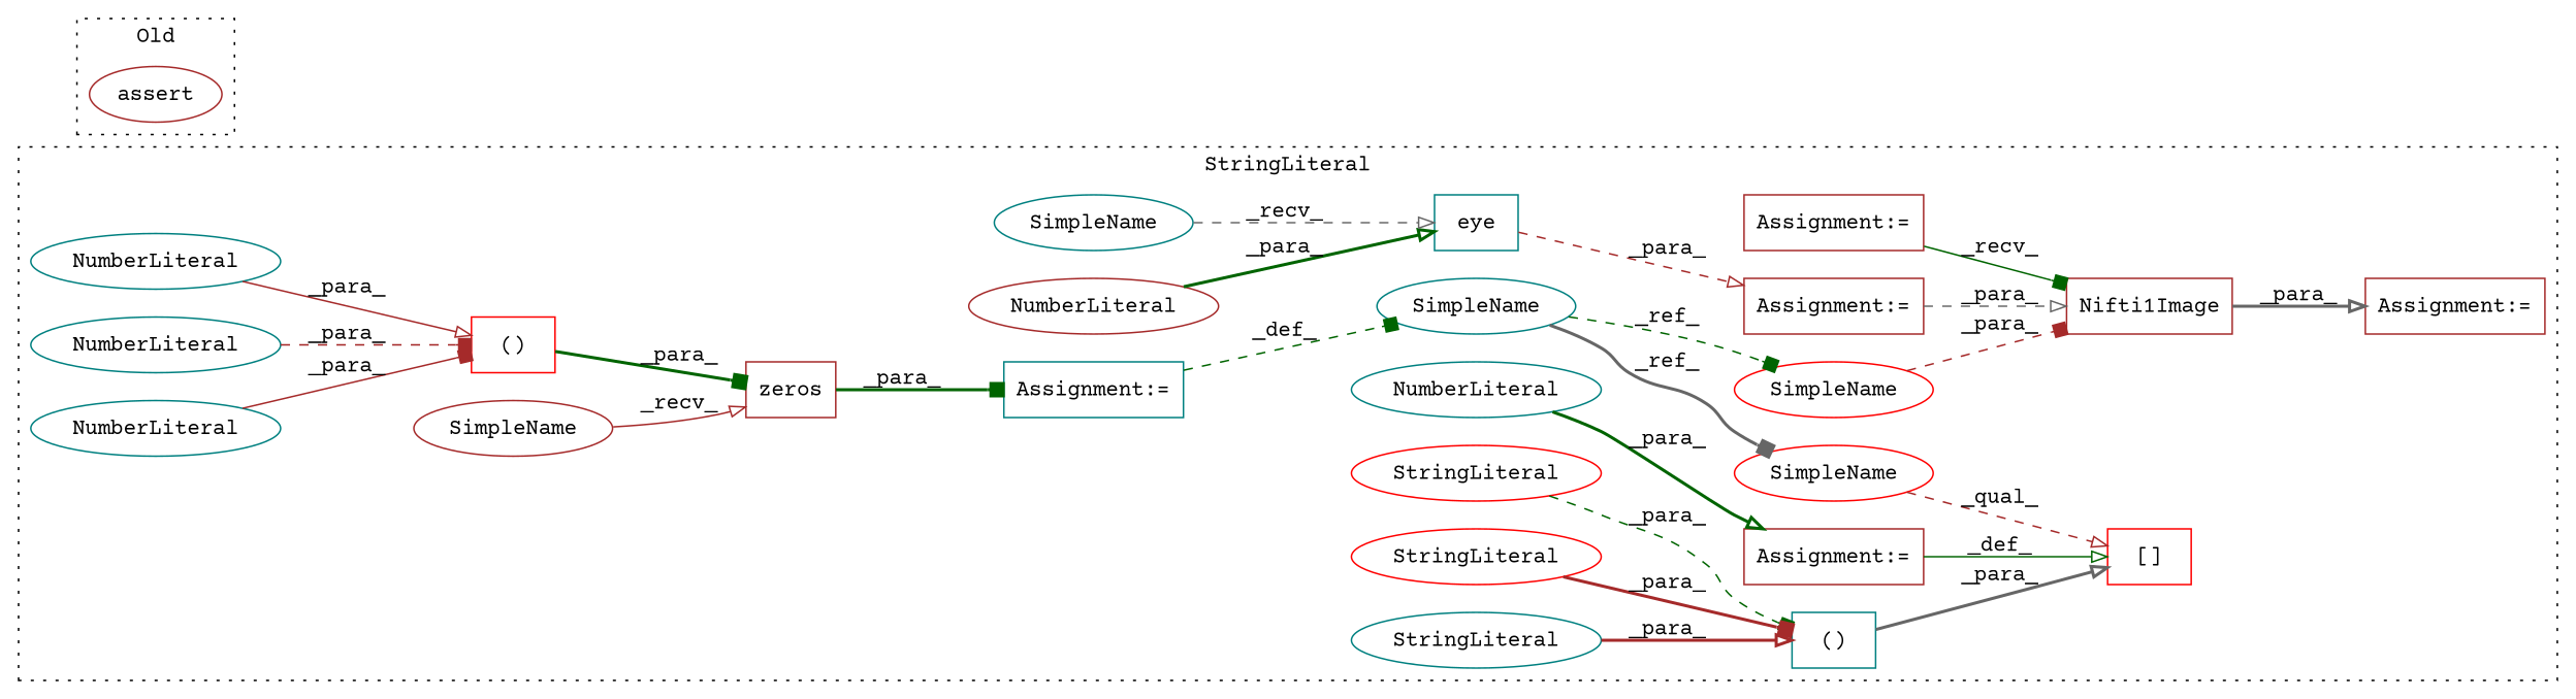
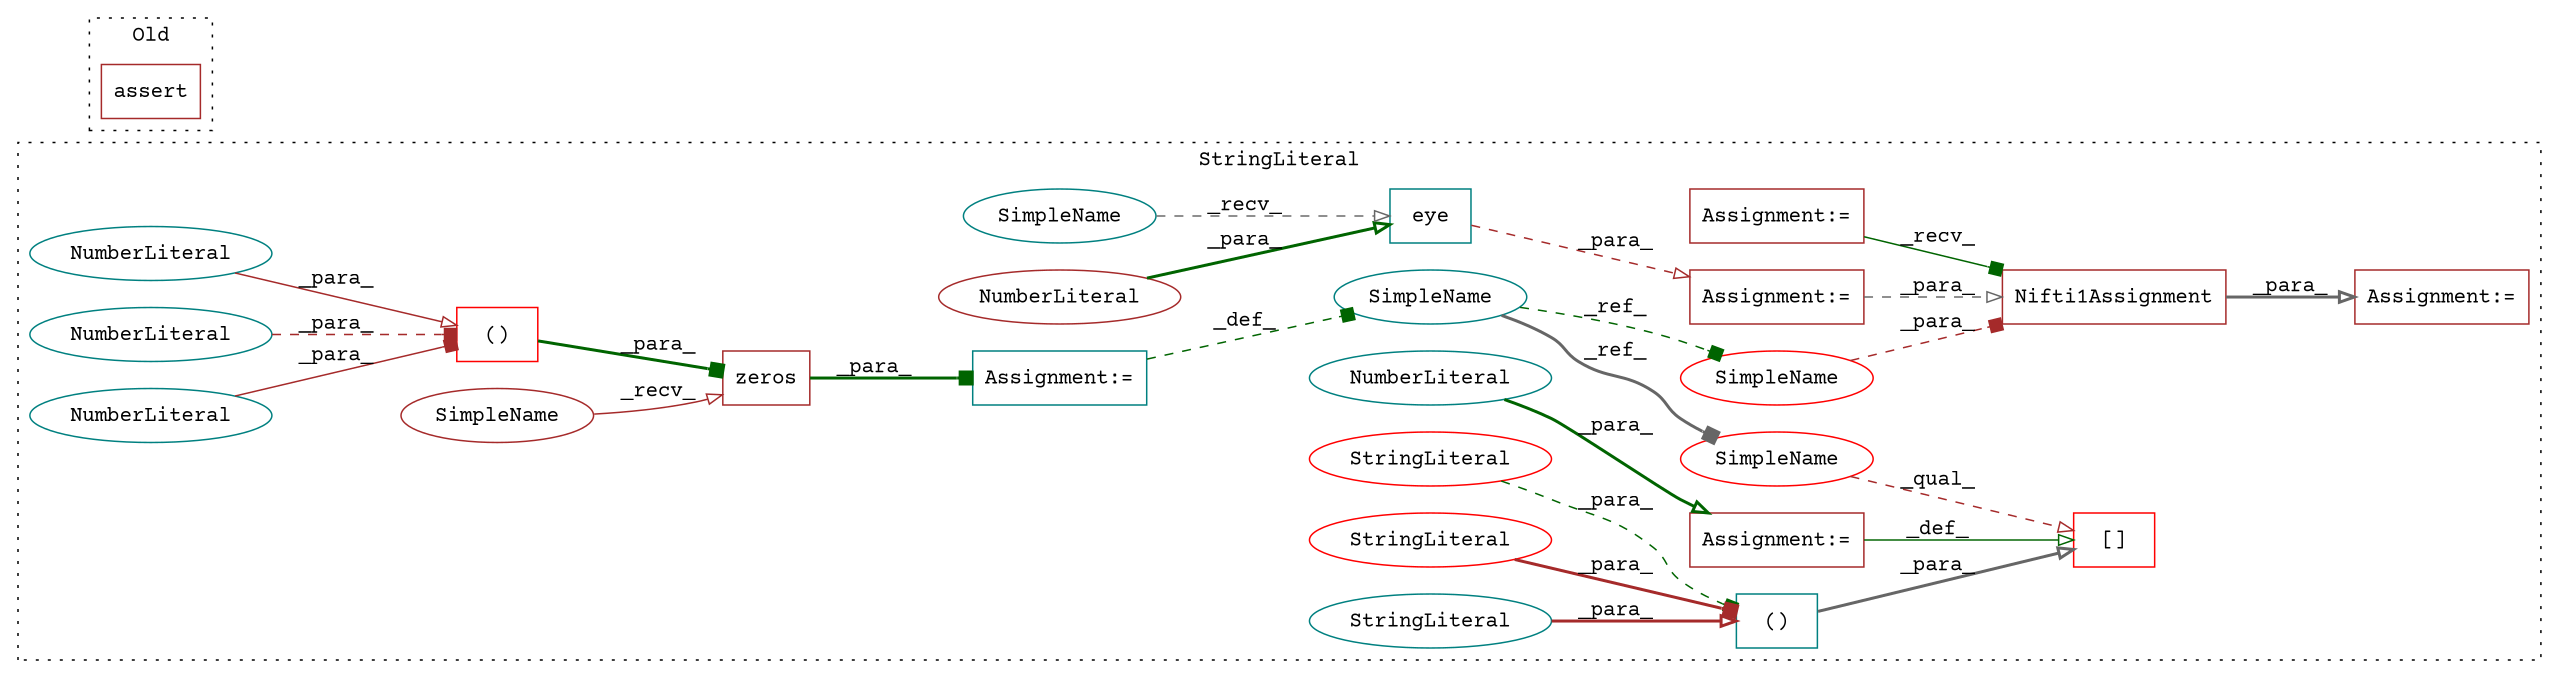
  digraph {
    fontname="Courier Prime"
    rankdir=LR
    node [a=7 color=teal fontname="Courier Prime" l=1 s=2489 shape=ellipse]
    edge [arrowhead=onormal color=brown fontname="Courier Prime" style=dashed]
    n1 [a=32 l="4,1" label=eye s="2663,2668" shape=box]
    n2 [color=brown label="Assignment:=" s=2656 shape=box]
    n3 [a=34 color=brown label=NumberLiteral s=2667]
    n4 [color=brown label="Assignment:=" s=2683 shape=box]
    n5 [color=brown l=7 label="Assignment:=" s=2388 shape=box]
    n6 [a=106 color=red l=35 label="()" shape=box]
    n7 [a=34 l=3 label=NumberLiteral s=2521]
    n8 [a=34 l=3 label=NumberLiteral]
    n9 [a=2 color=red l="19,2" label="[]" s="2532,2640" shape=box]
    n10 [a=42 l=13 label=SimpleName s=2458]
-   n11 [a=32 color=brown l="12,1" label=Nifti1Image s="2692,2724" shape=box]
+   n11 [a=32 color=brown l="12,1" label=Nifti1Assignment s="2692,2724" shape=box]
    n12 [a=106 l=89 label="()" s=2551 shape=box]
    n13 [a=34 l=3 label=NumberLiteral s=2505]
    n14 [label="Assignment:=" s=2471 shape=box]
    n15 [a=45 color=red l=21 label=StringLiteral s=2551]
    n16 [color=brown label="Assignment:=" s=2642 shape=box]
    n17 [a=34 label=NumberLiteral s=2643]
    n18 [a=45 l=21 label=StringLiteral s=2619]
    n19 [a=45 color=red l=21 label=StringLiteral s=2585]
    n20 [a=32 color=brown l="11,2" label=zeros s="2478,2524" shape=box]
    n21 [a=42 l=5 label=SimpleName s=2657]
    n22 [a=42 color=brown l=5 label=SimpleName s=2472]
    n23 [a=42 color=red l=13 label=SimpleName s=2704]
    n24 [a=42 color=red l=13 label=SimpleName s=2532]
-   n25 [a=32 color=brown l="13,1" label=assert s="2908,3012"]
+   n25 [a=32 color=brown l="13,1" label=assert s="2908,3012" shape=box]
    subgraph cluster_1 {
      label=StringLiteral
      style=dotted
      n1
      n2
      n3
      n4
      n5
      n6
      n7
      n8
      n9
      n10
      n11
      n12
      n13
      n14
      n15
      n16
      n17
      n18
      n19
      n20
      n21
      n22
      n23
      n24
    }
    subgraph cluster_2 {
      label=Old
      style=dotted
      n25
    }
    n1 -> n2 [label=_para_]
    n2 -> n11 [color=gray40 label=_para_]
    n3 -> n1 [color=darkgreen label=_para_ style=bold]
    n5 -> n11 [arrowhead=box color=darkgreen label=_recv_ style=solid]
    n6 -> n20 [arrowhead=box color=darkgreen label=_para_ style=bold]
    n7 -> n6 [label=_para_ style=solid]
    n8 -> n6 [arrowhead=box label=_para_]
    n10 -> n23 [arrowhead=box color=darkgreen label=_ref_]
    n10 -> n24 [arrowhead=box color=gray40 label=_ref_ style=bold]
    n11 -> n4 [color=gray40 label=_para_ style=bold]
    n12 -> n9 [color=gray40 label=_para_ style=bold]
    n13 -> n6 [arrowhead=box label=_para_ style=solid]
    n14 -> n10 [arrowhead=box color=darkgreen label=_def_]
    n15 -> n12 [arrowhead=box color=darkgreen label=_para_]
    n16 -> n9 [color=darkgreen label=_def_ style=solid]
    n17 -> n16 [color=darkgreen label=_para_ style=bold]
    n18 -> n12 [label=_para_ style=bold]
    n19 -> n12 [arrowhead=box label=_para_ style=bold]
    n20 -> n14 [arrowhead=box color=darkgreen label=_para_ style=bold]
    n21 -> n1 [color=gray40 label=_recv_]
    n22 -> n20 [label=_recv_ style=solid]
    n23 -> n11 [arrowhead=box label=_para_]
    n24 -> n9 [label=_qual_]
  }
